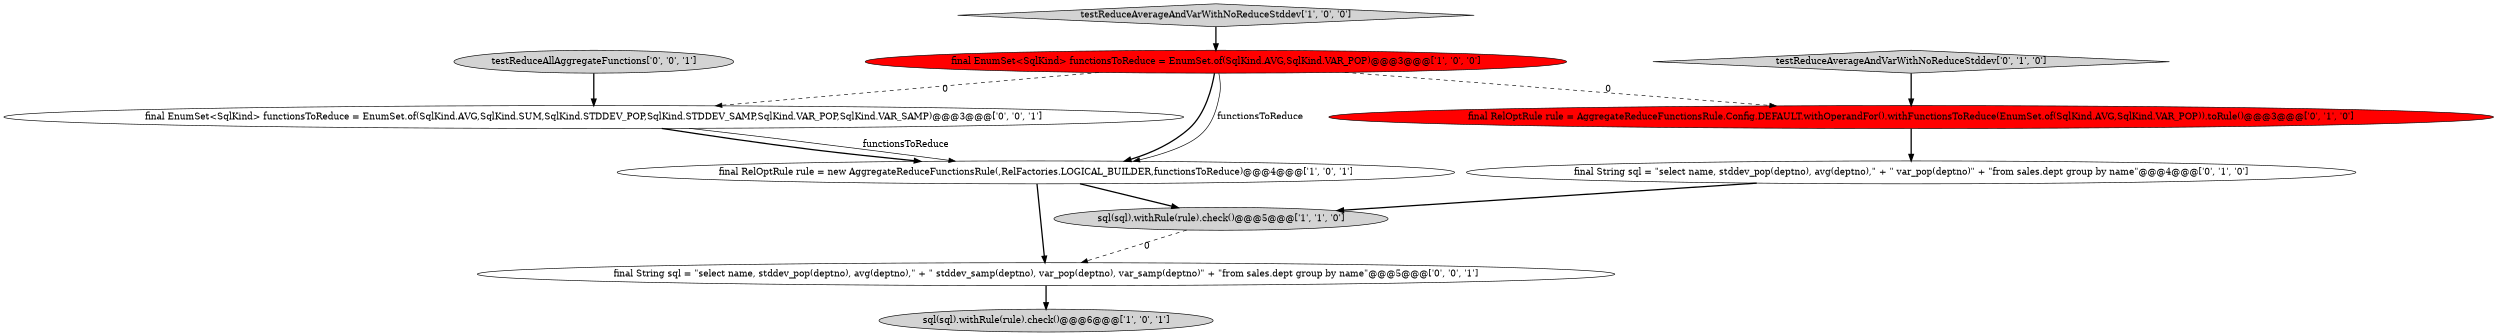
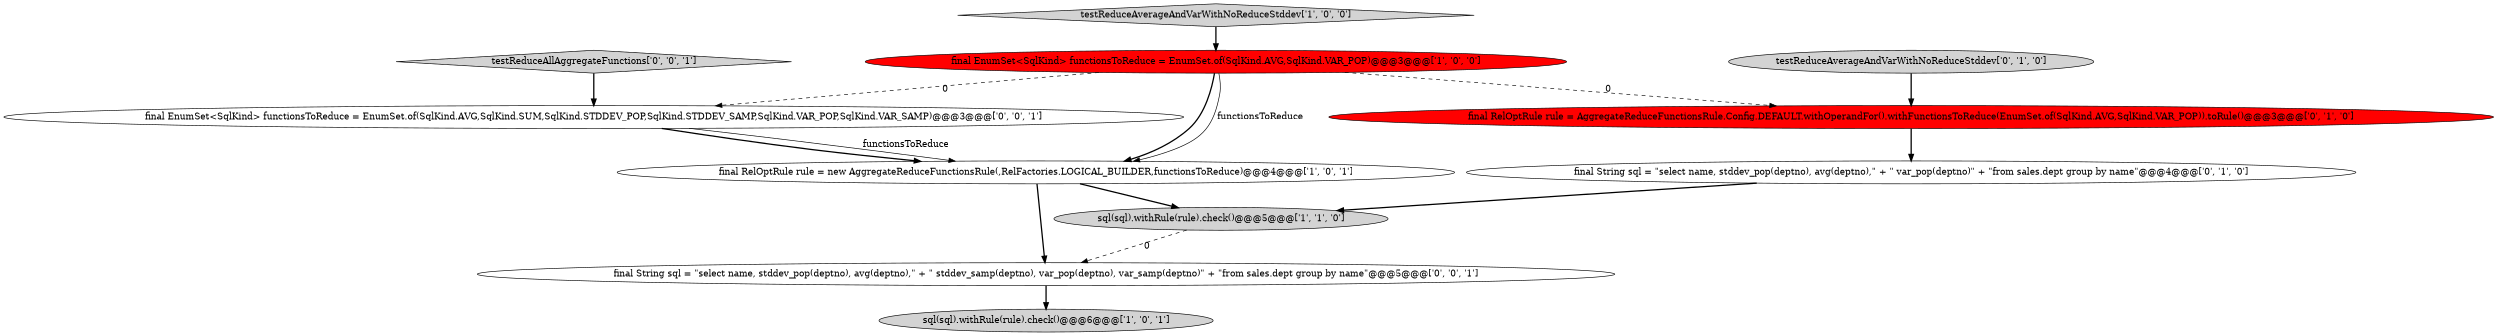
  digraph {
    node [fillcolor=lightgray shape=ellipse style=filled]
    edge [style=bold]
    n1 [fillcolor=white label="final RelOptRule rule = new AggregateReduceFunctionsRule(,RelFactories.LOGICAL_BUILDER,functionsToReduce)@@@4@@@['1', '0', '1']"]
    n2 [fillcolor=white label="final String sql = \"select name, stddev_pop(deptno), avg(deptno),\" + \" stddev_samp(deptno), var_pop(deptno), var_samp(deptno)\" + \"from sales.dept group by name\"@@@5@@@['0', '0', '1']"]
    n3 [label="sql(sql).withRule(rule).check()@@@5@@@['1', '1', '0']"]
    n4 [label="sql(sql).withRule(rule).check()@@@6@@@['1', '0', '1']"]
    n5 [fillcolor=red label="final RelOptRule rule = AggregateReduceFunctionsRule.Config.DEFAULT.withOperandFor().withFunctionsToReduce(EnumSet.of(SqlKind.AVG,SqlKind.VAR_POP)).toRule()@@@3@@@['0', '1', '0']"]
    n6 [fillcolor=white label="final String sql = \"select name, stddev_pop(deptno), avg(deptno),\" + \" var_pop(deptno)\" + \"from sales.dept group by name\"@@@4@@@['0', '1', '0']"]
    n7 [label="testReduceAverageAndVarWithNoReduceStddev['1', '0', '0']" shape=diamond]
    n8 [fillcolor=red label="final EnumSet<SqlKind> functionsToReduce = EnumSet.of(SqlKind.AVG,SqlKind.VAR_POP)@@@3@@@['1', '0', '0']"]
    n9 [fillcolor=white label="final EnumSet<SqlKind> functionsToReduce = EnumSet.of(SqlKind.AVG,SqlKind.SUM,SqlKind.STDDEV_POP,SqlKind.STDDEV_SAMP,SqlKind.VAR_POP,SqlKind.VAR_SAMP)@@@3@@@['0', '0', '1']"]
-   n10 [label="testReduceAllAggregateFunctions['0', '0', '1']"]
-   n11 [label="testReduceAverageAndVarWithNoReduceStddev['0', '1', '0']" shape=diamond]
+   n10 [label="testReduceAllAggregateFunctions['0', '0', '1']" shape=diamond]
+   n11 [label="testReduceAverageAndVarWithNoReduceStddev['0', '1', '0']"]
    n1 -> n2
    n1 -> n3
    n2 -> n4
    n3 -> n2 [label=0 style=dashed]
    n5 -> n6
    n6 -> n3
    n7 -> n8
    n8 -> n1
    n8 -> n1 [label=functionsToReduce style=solid]
    n8 -> n5 [label=0 style=dashed]
    n8 -> n9 [label=0 style=dashed]
    n9 -> n1
    n9 -> n1 [label=functionsToReduce style=solid]
    n10 -> n9
    n11 -> n5
  }
